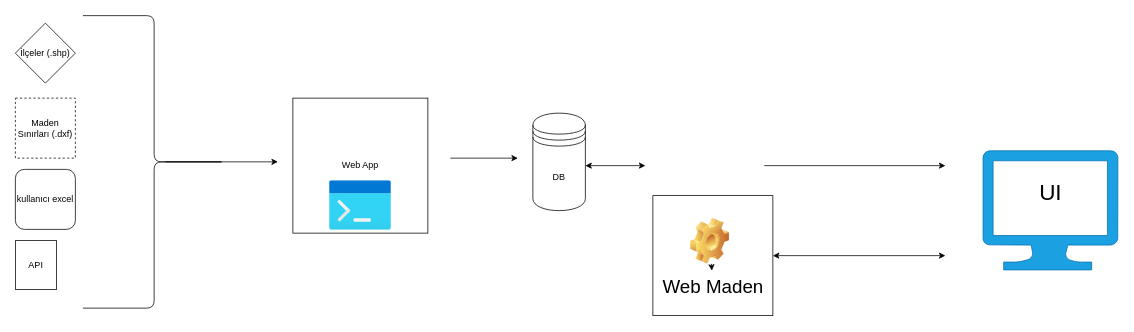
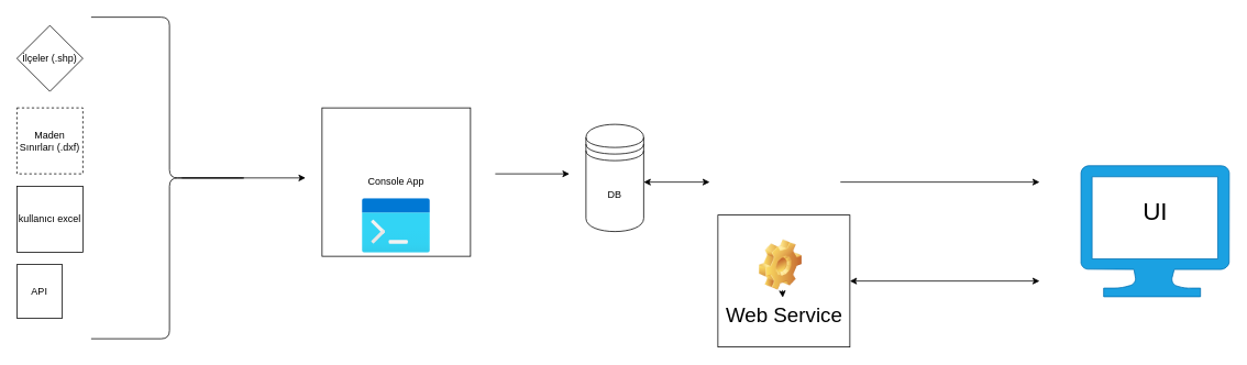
  <mxCell id="0" />
  <mxCell id="1" parent="0" />
  <mxCell id="2" value="İlçeler (.shp)" style="rhombus;whiteSpace=wrap;html=1;aspect=fixed;" parent="1" vertex="1"><mxGeometry x="20" y="30" width="80" height="80" as="geometry" /></mxCell>
- <mxCell id="3" value="Web App" style="whiteSpace=wrap;html=1;aspect=fixed;" parent="1" vertex="1"><mxGeometry x="390" y="130" width="180" height="180" as="geometry" /></mxCell>
+ <mxCell id="3" value="Console App" style="whiteSpace=wrap;html=1;aspect=fixed;" parent="1" vertex="1"><mxGeometry x="390" y="130" width="180" height="180" as="geometry" /></mxCell>
  <mxCell id="4" value="Maden Sınırları (.dxf)" style="whiteSpace=wrap;html=1;aspect=fixed;dashed=1;" parent="1" vertex="1"><mxGeometry x="20" y="130" width="80" height="80" as="geometry" /></mxCell>
- <mxCell id="5" value="kullanıcı excel" style="whiteSpace=wrap;html=1;aspect=fixed;rounded=1;" parent="1" vertex="1"><mxGeometry x="20" y="225" width="80" height="80" as="geometry" /></mxCell>
+ <mxCell id="5" value="kullanıcı excel" style="whiteSpace=wrap;html=1;aspect=fixed;" parent="1" vertex="1"><mxGeometry x="20" y="225" width="80" height="80" as="geometry" /></mxCell>
  <mxCell id="6" value="API" style="whiteSpace=wrap;html=1;aspect=fixed;" parent="1" vertex="1"><mxGeometry x="20" y="320" width="55" height="65" as="geometry" /></mxCell>
  <mxCell id="7" value="" style="shape=curlyBracket;whiteSpace=wrap;html=1;rounded=1;flipH=1;labelPosition=right;verticalLabelPosition=middle;align=left;verticalAlign=middle;" vertex="1" parent="1"><mxGeometry x="110" y="20" width="190" height="390" as="geometry" /></mxCell>
  <mxCell id="8" value="" style="endArrow=classic;html=1;" edge="1" parent="1"><mxGeometry width="50" height="50" relative="1" as="geometry"><mxPoint x="220" y="214.96" as="sourcePoint" /><mxPoint x="370" y="214.96" as="targetPoint" /></mxGeometry></mxCell>
  <mxCell id="9" value="DB" style="shape=datastore;whiteSpace=wrap;html=1;" vertex="1" parent="1"><mxGeometry x="710" y="150" width="70" height="130" as="geometry" /></mxCell>
  <mxCell id="10" value="" style="aspect=fixed;html=1;points=[];align=center;image;fontSize=12;image=img/lib/azure2/general/Dev_Console.svg;" vertex="1" parent="1"><mxGeometry x="438.75" y="240" width="82.5" height="66" as="geometry" /></mxCell>
  <mxCell id="11" value="" style="endArrow=classic;html=1;" edge="1" parent="1"><mxGeometry width="50" height="50" relative="1" as="geometry"><mxPoint x="600" y="210" as="sourcePoint" /><mxPoint x="690" y="210" as="targetPoint" /></mxGeometry></mxCell>
  <mxCell id="12" style="edgeStyle=none;html=1;" edge="1" parent="1" source="13"><mxGeometry relative="1" as="geometry"><mxPoint x="1260" y="220" as="targetPoint" /></mxGeometry></mxCell>
  <mxCell id="13" value="" style="shape=image;verticalLabelPosition=bottom;labelBackgroundColor=default;verticalAlign=top;aspect=fixed;imageAspect=0;image=https://underdark.files.wordpress.com/2017/07/geoserver_logo-svg.png;" vertex="1" parent="1"><mxGeometry x="860" y="195" width="158.53" height="50" as="geometry" /></mxCell>
  <mxCell id="14" value="" style="endArrow=classic;startArrow=classic;html=1;exitX=1;exitY=0.5;exitDx=0;exitDy=0;" edge="1" parent="1" source="17"><mxGeometry width="50" height="50" relative="1" as="geometry"><mxPoint x="990" y="340" as="sourcePoint" /><mxPoint x="1260" y="340" as="targetPoint" /></mxGeometry></mxCell>
  <mxCell id="15" value="" style="endArrow=classic;startArrow=classic;html=1;exitX=1;exitY=0.5;exitDx=0;exitDy=0;entryX=0;entryY=0.5;entryDx=0;entryDy=0;" edge="1" parent="1" target="13"><mxGeometry width="50" height="50" relative="1" as="geometry"><mxPoint x="780" y="220" as="sourcePoint" /><mxPoint x="1063.99" y="295" as="targetPoint" /><Array as="points" /></mxGeometry></mxCell>
  <mxCell id="16" value="" style="group" vertex="1" connectable="0" parent="1"><mxGeometry x="870" y="260" width="160" height="160" as="geometry" /></mxCell>
  <mxCell id="17" value="" style="whiteSpace=wrap;html=1;aspect=fixed;" parent="16" vertex="1"><mxGeometry width="160" height="160" as="geometry" /></mxCell>
  <mxCell id="18" value="" style="shape=image;html=1;verticalLabelPosition=bottom;verticalAlign=top;imageAspect=1;aspect=fixed;image=img/clipart/Gear_128x128.png;imageBackground=none;" vertex="1" parent="16"><mxGeometry x="50" y="30" width="52" height="61" as="geometry" /></mxCell>
- <mxCell id="19" value="Web Maden" style="text;html=1;align=center;verticalAlign=middle;resizable=0;points=[];autosize=1;strokeColor=none;fillColor=none;fontSize=25;" vertex="1" parent="16"><mxGeometry y="100" width="160" height="40" as="geometry" /></mxCell>
+ <mxCell id="19" value="Web Service" style="text;html=1;align=center;verticalAlign=middle;resizable=0;points=[];autosize=1;strokeColor=none;fillColor=none;fontSize=25;" vertex="1" parent="16"><mxGeometry y="100" width="160" height="40" as="geometry" /></mxCell>
  <mxCell id="20" value="" style="edgeStyle=none;html=1;fontSize=25;" edge="1" parent="16" source="18" target="19"><mxGeometry relative="1" as="geometry" /></mxCell>
  <mxCell id="21" value="" style="group" vertex="1" connectable="0" parent="1"><mxGeometry x="1310" y="200" width="180" height="159" as="geometry" /></mxCell>
  <mxCell id="22" value="UI" style="text;html=1;align=center;verticalAlign=middle;resizable=0;points=[];autosize=1;strokeColor=none;fillColor=none;fontSize=30;" vertex="1" parent="21"><mxGeometry x="65" y="30" width="50" height="50" as="geometry" /></mxCell>
  <mxCell id="23" value="" style="verticalLabelPosition=bottom;html=1;verticalAlign=top;align=center;strokeColor=#006EAF;fillColor=#1ba1e2;shape=mxgraph.azure.computer;pointerEvents=1;fontSize=30;fontColor=#ffffff;" vertex="1" parent="21"><mxGeometry width="180" height="159" as="geometry" /></mxCell>
